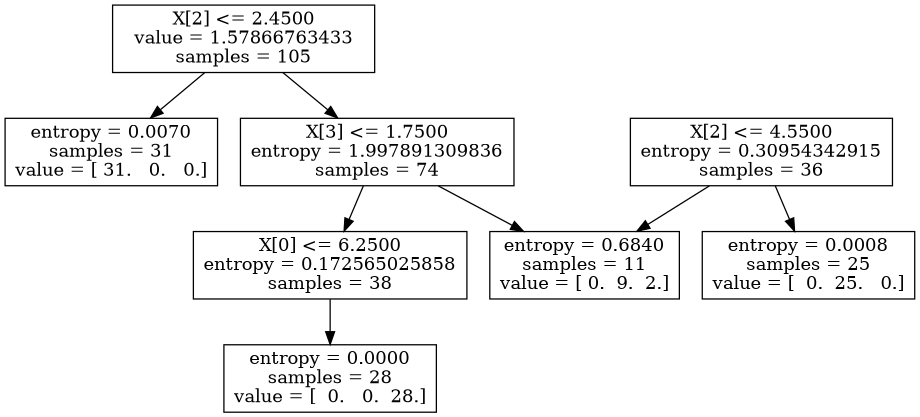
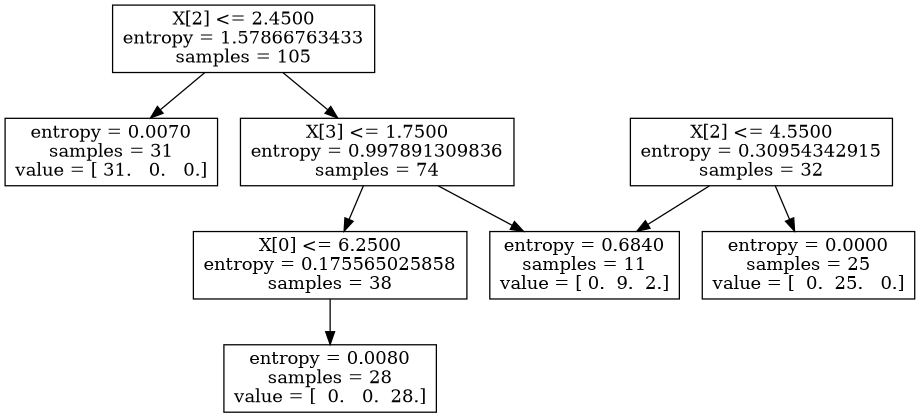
  digraph {
    node [shape=box]
-   n1 [label="X[2] <= 2.4500\nvalue = 1.57866763433\nsamples = 105"]
+   n1 [label="X[2] <= 2.4500\nentropy = 1.57866763433\nsamples = 105"]
    n2 [label="entropy = 0.0070\nsamples = 31\nvalue = [ 31.   0.   0.]"]
-   n3 [label="X[3] <= 1.7500\nentropy = 1.997891309836\nsamples = 74"]
-   n4 [label="X[0] <= 6.2500\nentropy = 0.172565025858\nsamples = 38"]
+   n3 [label="X[3] <= 1.7500\nentropy = 0.997891309836\nsamples = 74"]
+   n4 [label="X[0] <= 6.2500\nentropy = 0.175565025858\nsamples = 38"]
    n5 [label="entropy = 0.6840\nsamples = 11\nvalue = [ 0.  9.  2.]"]
-   n6 [label="X[2] <= 4.5500\nentropy = 0.30954342915\nsamples = 36"]
-   n7 [label="entropy = 0.0008\nsamples = 25\nvalue = [  0.  25.   0.]"]
-   n8 [label="entropy = 0.0000\nsamples = 28\nvalue = [  0.   0.  28.]"]
+   n6 [label="X[2] <= 4.5500\nentropy = 0.30954342915\nsamples = 32"]
+   n7 [label="entropy = 0.0000\nsamples = 25\nvalue = [  0.  25.   0.]"]
+   n8 [label="entropy = 0.0080\nsamples = 28\nvalue = [  0.   0.  28.]"]
    n1 -> n2
    n1 -> n3
    n3 -> n4
    n3 -> n5
    n4 -> n8
    n6 -> n5
    n6 -> n7
  }
